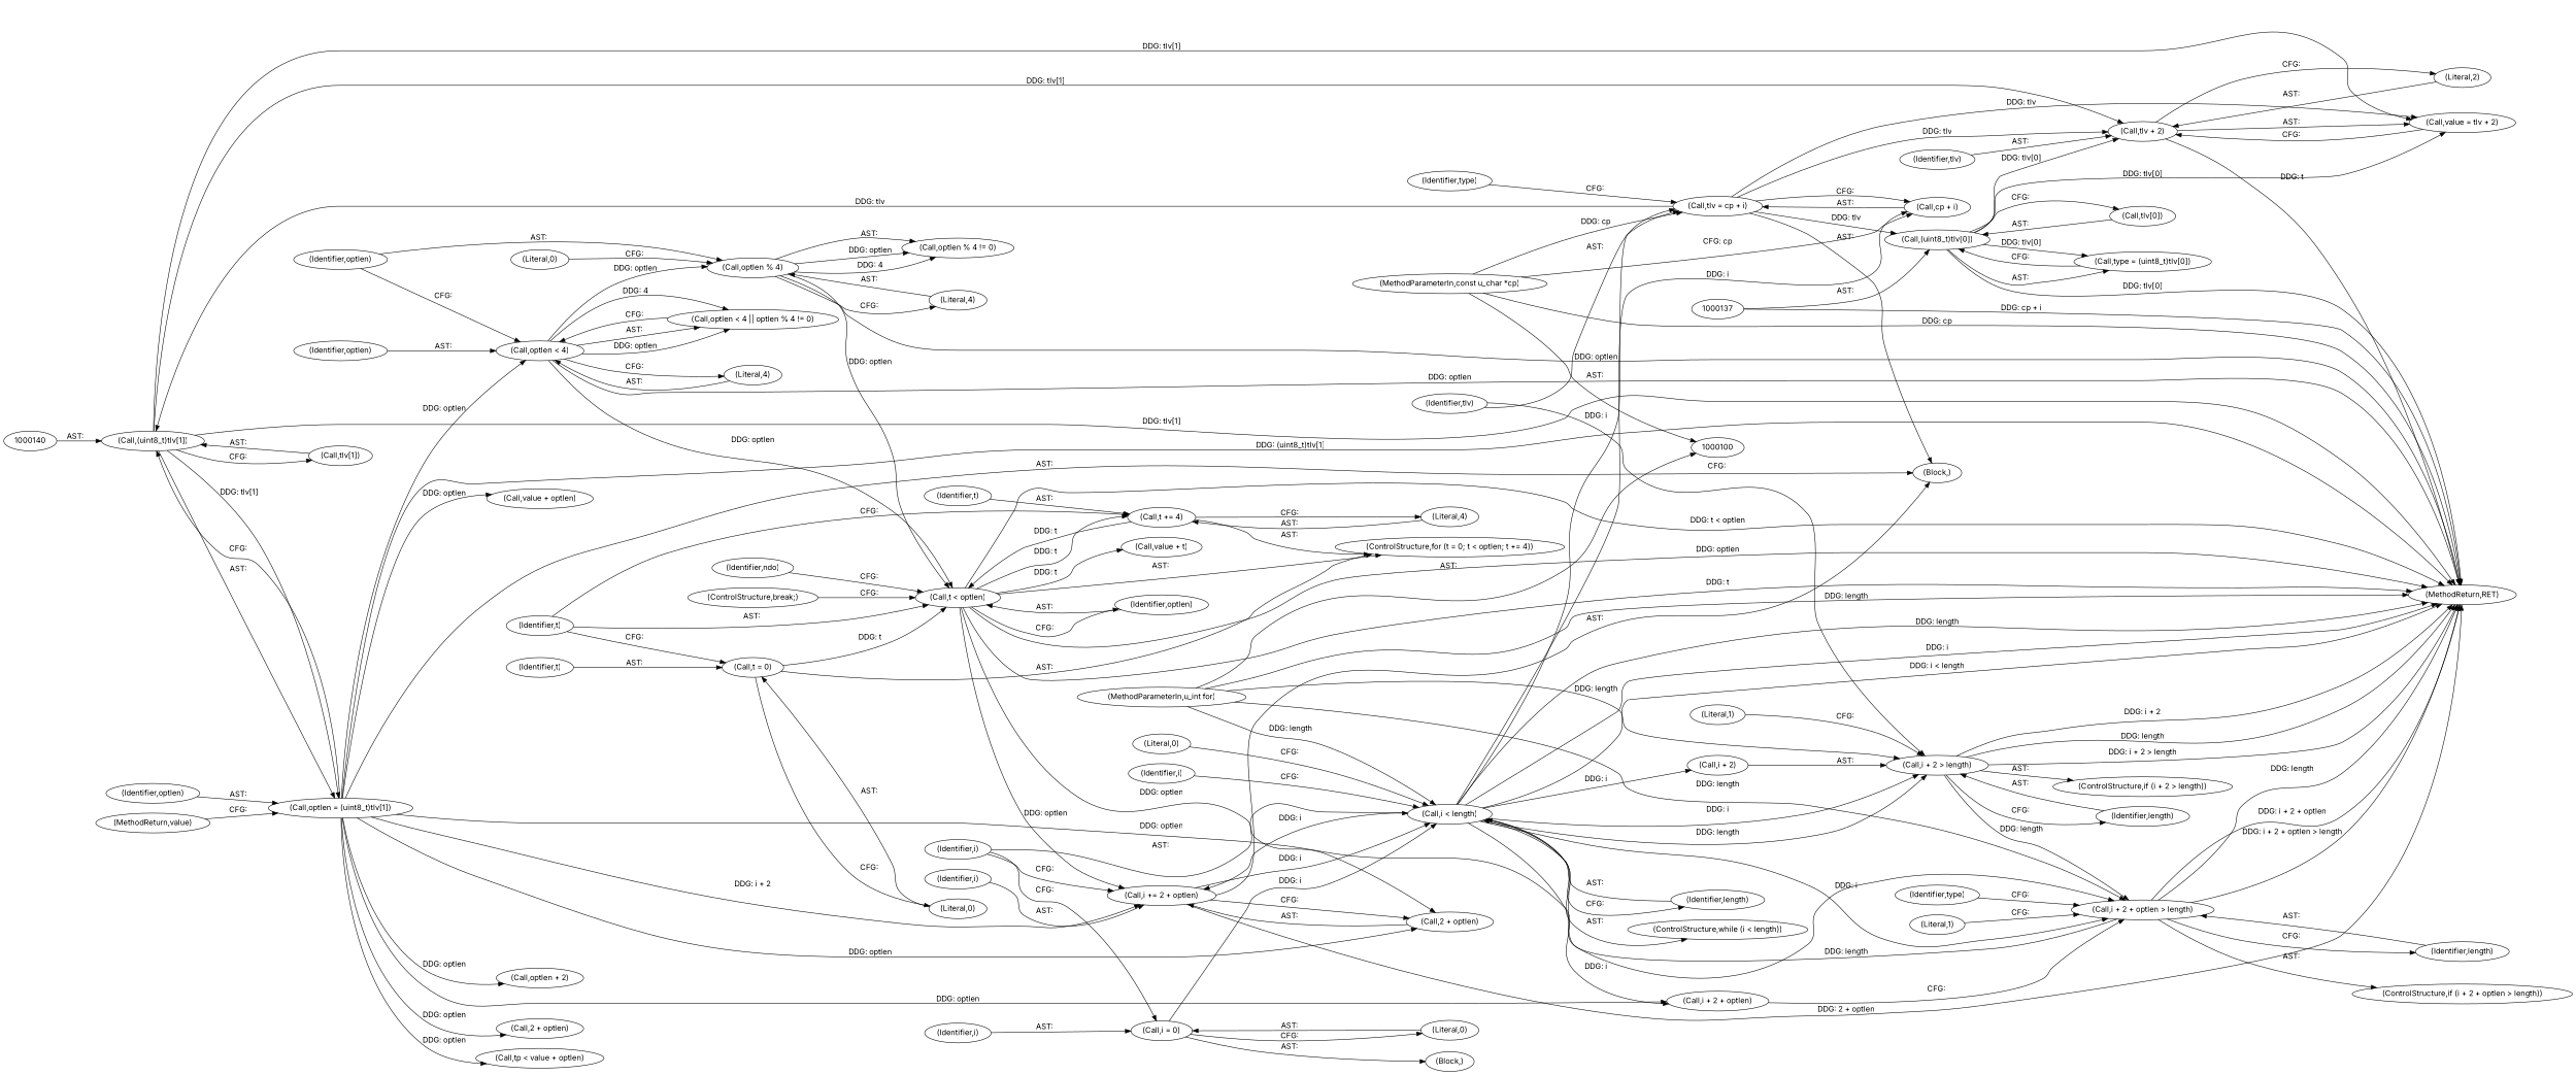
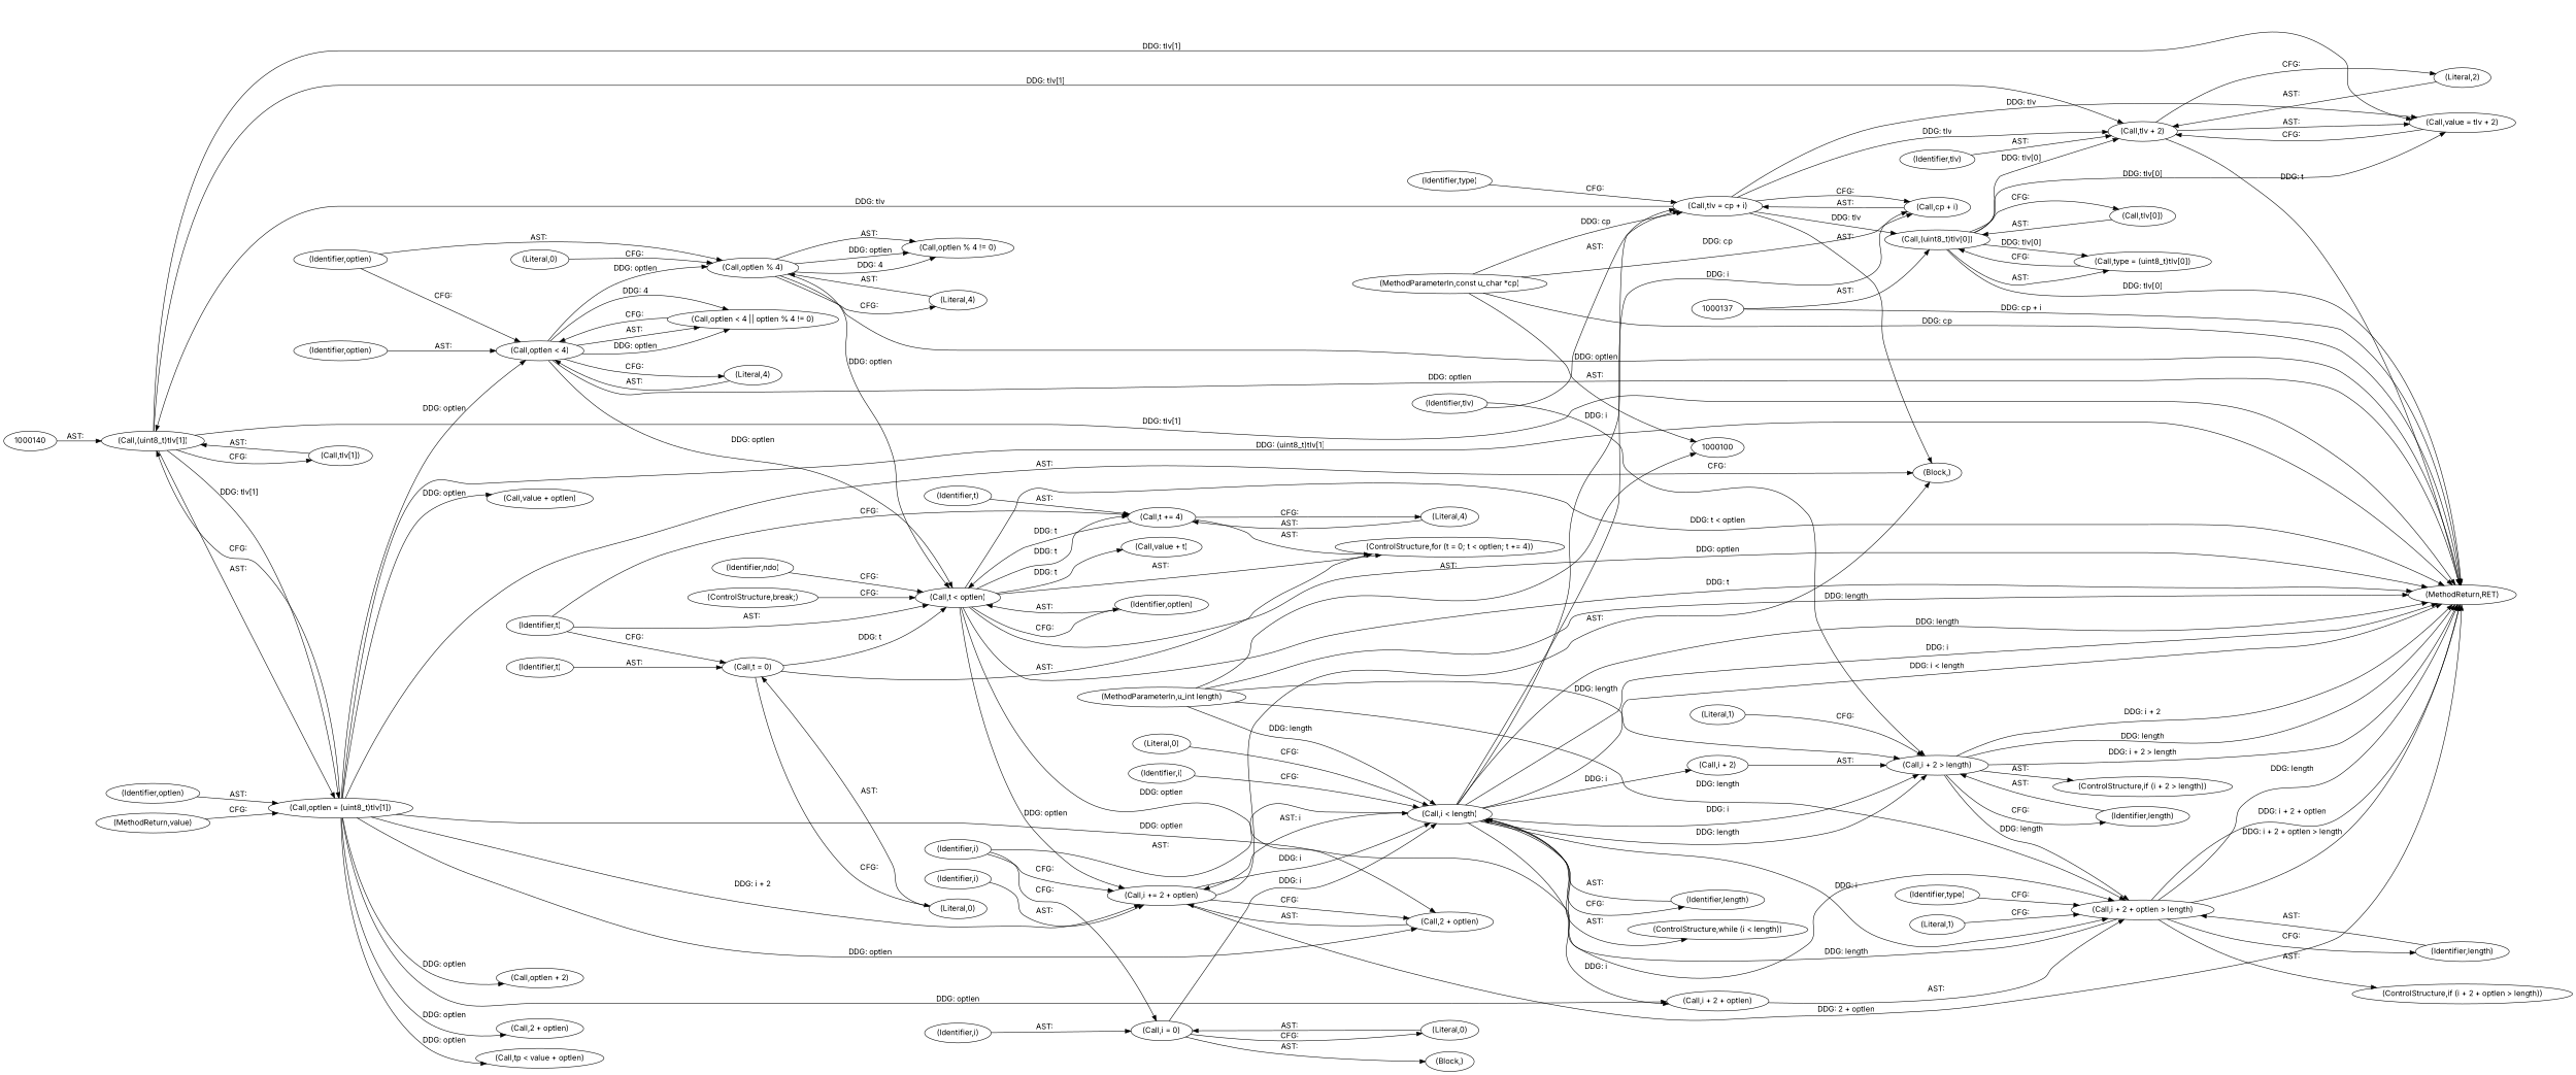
  digraph {
    fontname=Inter
    rankdir=LR
    node [fontname=Inter]
    edge [fontname=Inter]
    n1 [label="(Call,tlv + 2)"]
    n2 [label="(MethodReturn,RET)"]
    n3 [label="(Literal,2)"]
    n4 [label="(Call,value = tlv + 2)"]
    n5 [label="(Call,tlv = cp + i)"]
    n6 [label="(Call,(uint8_t)tlv[1])"]
    n7 [label="(Call,(uint8_t)tlv[0])"]
    n8 [label="(Block,)"]
    n9 [label="(Call,cp + i)"]
    n10 [label="(Call,optlen = (uint8_t)tlv[1])"]
    n11 [label="(Call,tlv[1])"]
    n12 [label="(Call,tlv[0])"]
    n13 [label="(Call,type = (uint8_t)tlv[0])"]
    n14 [label="(MethodParameterIn,const u_char *cp)"]
    1000100
    n16 [label="(Call,i < length)"]
    n17 [label="(Call,i += 2 + optlen)"]
    n18 [label="(Call,i + 2 + optlen > length)"]
    n19 [label="(Call,i + 2 > length)"]
    n20 [label="(Call,i + 2 + optlen)"]
    n21 [label="(ControlStructure,while (i < length))"]
    n22 [label="(Identifier,length)"]
    n23 [label="(Call,i + 2)"]
    n24 [label="(Call,2 + optlen)"]
    n25 [label="(Identifier,length)"]
    n26 [label="(ControlStructure,if (i + 2 + optlen > length))"]
    n27 [label="(Identifier,length)"]
    n28 [label="(ControlStructure,if (i + 2 > length))"]
    n29 [label="(Call,i = 0)"]
    n30 [label="(Literal,0)"]
    n31 [label="(Block,)"]
    n32 [label="(Call,t < optlen)"]
    n33 [label="(Call,t += 4)"]
    n34 [label="(Call,value + t)"]
    n35 [label="(Identifier,optlen)"]
    n36 [label="(ControlStructure,for (t = 0; t < optlen; t += 4))"]
    n37 [label="(Literal,4)"]
    n38 [label="(Call,t = 0)"]
    n39 [label="(Literal,0)"]
    n40 [label="(Call,optlen < 4)"]
    n41 [label="(Call,optlen % 4)"]
    n42 [label="(Call,optlen < 4 || optlen % 4 != 0)"]
    n43 [label="(Literal,4)"]
    n44 [label="(Literal,4)"]
    n45 [label="(Call,optlen % 4 != 0)"]
    n46 [label="(Call,optlen + 2)"]
    n47 [label="(Call,2 + optlen)"]
    n48 [label="(Call,tp < value + optlen)"]
    n49 [label="(Call,value + optlen)"]
-   n50 [label="(MethodParameterIn,u_int for)"]
+   n50 [label="(MethodParameterIn,u_int length)"]
    n51 [label="(Identifier,t)"]
    n52 [label="(Identifier,tlv)"]
    n53 [label="(Identifier,optlen)"]
    n54 [label="(Literal,0)"]
    n55 [label="(Identifier,i)"]
    n56 [label="(Identifier,t)"]
    n57 [label="(Identifier,type)"]
    n58 [label="(Identifier,tlv)"]
    n59 [label="(Identifier,t)"]
    n60 [label="(Literal,1)"]
    n61 [label="(Literal,0)"]
    n62 [label="(Identifier,i)"]
    n63 [label="(Identifier,optlen)"]
    n64 [label="(Identifier,type)"]
    n65 [label="(Identifier,ndo)"]
    n66 [label="(Identifier,i)"]
    n67 [label="(Identifier,optlen)"]
    n68 [label="(Identifier,i)"]
    n69 [label="(Literal,1)"]
    n70 [label="(MethodReturn,value)"]
    n71 [label="(ControlStructure,break;)"]
    n72 [label=1000140]
    1000137
    n1 -> n2 [label="DDG: t"]
    n1 -> n3 [label="CFG: "]
    n1 -> n4 [label="AST: "]
    n3 -> n1 [label="AST: "]
    n4 -> n1 [label="CFG: "]
    n5 -> n1 [label="DDG: tlv"]
    n5 -> n4 [label="DDG: tlv"]
    n5 -> n6 [label="DDG: tlv"]
    n5 -> n7 [label="DDG: tlv"]
    n5 -> n8 [label="AST: "]
    n5 -> n9 [label="CFG: "]
    n6 -> n1 [label="DDG: tlv[1]"]
    n6 -> n2 [label="DDG: tlv[1]"]
    n6 -> n4 [label="DDG: tlv[1]"]
    n6 -> n10 [label="AST: "]
    n6 -> n10 [label="DDG: tlv[1]"]
    n6 -> n11 [label="CFG: "]
    n7 -> n1 [label="DDG: tlv[0]"]
    n7 -> n2 [label="DDG: tlv[0]"]
    n7 -> n4 [label="DDG: tlv[0]"]
    n7 -> n12 [label="CFG: "]
    n7 -> n13 [label="AST: "]
    n7 -> n13 [label="DDG: tlv[0]"]
    n9 -> n5 [label="AST: "]
    n10 -> n2 [label="DDG: (uint8_t)tlv[1]"]
    n10 -> n6 [label="CFG: "]
    n10 -> n8 [label="AST: "]
    n10 -> n17 [label="DDG: i + 2"]
    n10 -> n18 [label="DDG: optlen"]
    n10 -> n20 [label="DDG: optlen"]
    n10 -> n24 [label="DDG: optlen"]
    n10 -> n40 [label="DDG: optlen"]
    n10 -> n46 [label="DDG: optlen"]
    n10 -> n47 [label="DDG: optlen"]
    n10 -> n48 [label="DDG: optlen"]
    n10 -> n49 [label="DDG: optlen"]
    n11 -> n6 [label="AST: "]
    n12 -> n7 [label="AST: "]
    n13 -> n7 [label="CFG: "]
    n14 -> n2 [label="DDG: cp"]
    n14 -> n5 [label="DDG: cp"]
-   n14 -> n9 [label="CFG: cp"]
+   n14 -> n9 [label="DDG: cp"]
    n14 -> 1000100 [label="AST: "]
    n16 -> n2 [label="DDG: length"]
    n16 -> n2 [label="DDG: i"]
    n16 -> n2 [label="DDG: i < length"]
    n16 -> n5 [label="DDG: i"]
    n16 -> n9 [label="DDG: i"]
-   n16 -> n17 [label="DDG: i"]
+   n16 -> n17 [label="AST: i"]
    n16 -> n18 [label="DDG: i"]
    n16 -> n19 [label="DDG: i"]
    n16 -> n19 [label="DDG: length"]
    n16 -> n20 [label="DDG: i"]
    n16 -> n21 [label="AST: "]
    n16 -> n22 [label="CFG: "]
    n16 -> n23 [label="DDG: i"]
    n17 -> n2 [label="DDG: 2 + optlen"]
    n17 -> n8 [label="AST: "]
    n17 -> n16 [label="DDG: i"]
    n17 -> n24 [label="CFG: "]
    n18 -> n2 [label="DDG: i + 2 + optlen > length"]
    n18 -> n2 [label="DDG: length"]
    n18 -> n2 [label="DDG: i + 2 + optlen"]
    n18 -> n16 [label="DDG: length"]
    n18 -> n25 [label="CFG: "]
    n18 -> n26 [label="AST: "]
    n19 -> n2 [label="DDG: length"]
    n19 -> n2 [label="DDG: i + 2 > length"]
    n19 -> n2 [label="DDG: i + 2"]
    n19 -> n18 [label="DDG: length"]
    n19 -> n27 [label="CFG: "]
    n19 -> n28 [label="AST: "]
-   n20 -> n18 [label="CFG: "]
+   n20 -> n18 [label="AST: "]
    n22 -> n16 [label="AST: "]
    n23 -> n19 [label="AST: "]
    n24 -> n17 [label="AST: "]
    n25 -> n18 [label="AST: "]
    n27 -> n19 [label="AST: "]
    n29 -> n16 [label="DDG: i"]
    n29 -> n30 [label="CFG: "]
    n29 -> n31 [label="AST: "]
    n30 -> n29 [label="AST: "]
    n32 -> n2 [label="DDG: t"]
    n32 -> n2 [label="DDG: t < optlen"]
    n32 -> n2 [label="DDG: optlen"]
    n32 -> n17 [label="DDG: optlen"]
    n32 -> n24 [label="DDG: optlen"]
    n32 -> n33 [label="DDG: t"]
    n32 -> n34 [label="DDG: t"]
    n32 -> n35 [label="CFG: "]
    n32 -> n36 [label="AST: "]
    n33 -> n32 [label="DDG: t"]
    n33 -> n36 [label="AST: "]
    n33 -> n37 [label="CFG: "]
    n35 -> n32 [label="AST: "]
    n37 -> n33 [label="AST: "]
    n38 -> n32 [label="DDG: t"]
    n38 -> n36 [label="AST: "]
    n38 -> n39 [label="CFG: "]
    n39 -> n38 [label="AST: "]
    n40 -> n2 [label="DDG: optlen"]
    n40 -> n32 [label="DDG: optlen"]
    n40 -> n41 [label="DDG: optlen"]
    n40 -> n42 [label="AST: "]
    n40 -> n42 [label="DDG: optlen"]
    n40 -> n42 [label="DDG: 4"]
    n40 -> n43 [label="CFG: "]
    n41 -> n2 [label="DDG: optlen"]
    n41 -> n32 [label="DDG: optlen"]
    n41 -> n44 [label="CFG: "]
    n41 -> n45 [label="AST: "]
    n41 -> n45 [label="DDG: optlen"]
    n41 -> n45 [label="DDG: 4"]
    n42 -> n40 [label="CFG: "]
    n43 -> n40 [label="AST: "]
    n44 -> n41 [label="AST: "]
    n50 -> n2 [label="DDG: length"]
    n50 -> 1000100 [label="AST: "]
    n50 -> n16 [label="DDG: length"]
    n50 -> n18 [label="DDG: length"]
    n50 -> n19 [label="DDG: length"]
    n51 -> n33 [label="AST: "]
    n52 -> n5 [label="AST: "]
    n52 -> n19 [label="CFG: "]
    n53 -> n10 [label="AST: "]
    n54 -> n16 [label="CFG: "]
    n55 -> n16 [label="AST: "]
    n55 -> n17 [label="CFG: "]
    n55 -> n29 [label="CFG: "]
    n56 -> n38 [label="AST: "]
    n57 -> n18 [label="CFG: "]
    n58 -> n1 [label="AST: "]
    n59 -> n32 [label="AST: "]
    n59 -> n33 [label="CFG: "]
    n59 -> n38 [label="CFG: "]
    n60 -> n18 [label="CFG: "]
    n61 -> n41 [label="CFG: "]
    n62 -> n29 [label="AST: "]
    n63 -> n40 [label="AST: "]
    n64 -> n5 [label="CFG: "]
    n65 -> n32 [label="CFG: "]
    n66 -> n16 [label="CFG: "]
    n67 -> n40 [label="CFG: "]
    n67 -> n41 [label="AST: "]
    n68 -> n17 [label="AST: "]
    n69 -> n19 [label="CFG: "]
    n70 -> n10 [label="CFG: "]
    n71 -> n32 [label="CFG: "]
    n72 -> n6 [label="AST: "]
    1000137 -> n2 [label="DDG: cp + i"]
    1000137 -> n7 [label="AST: "]
  }
